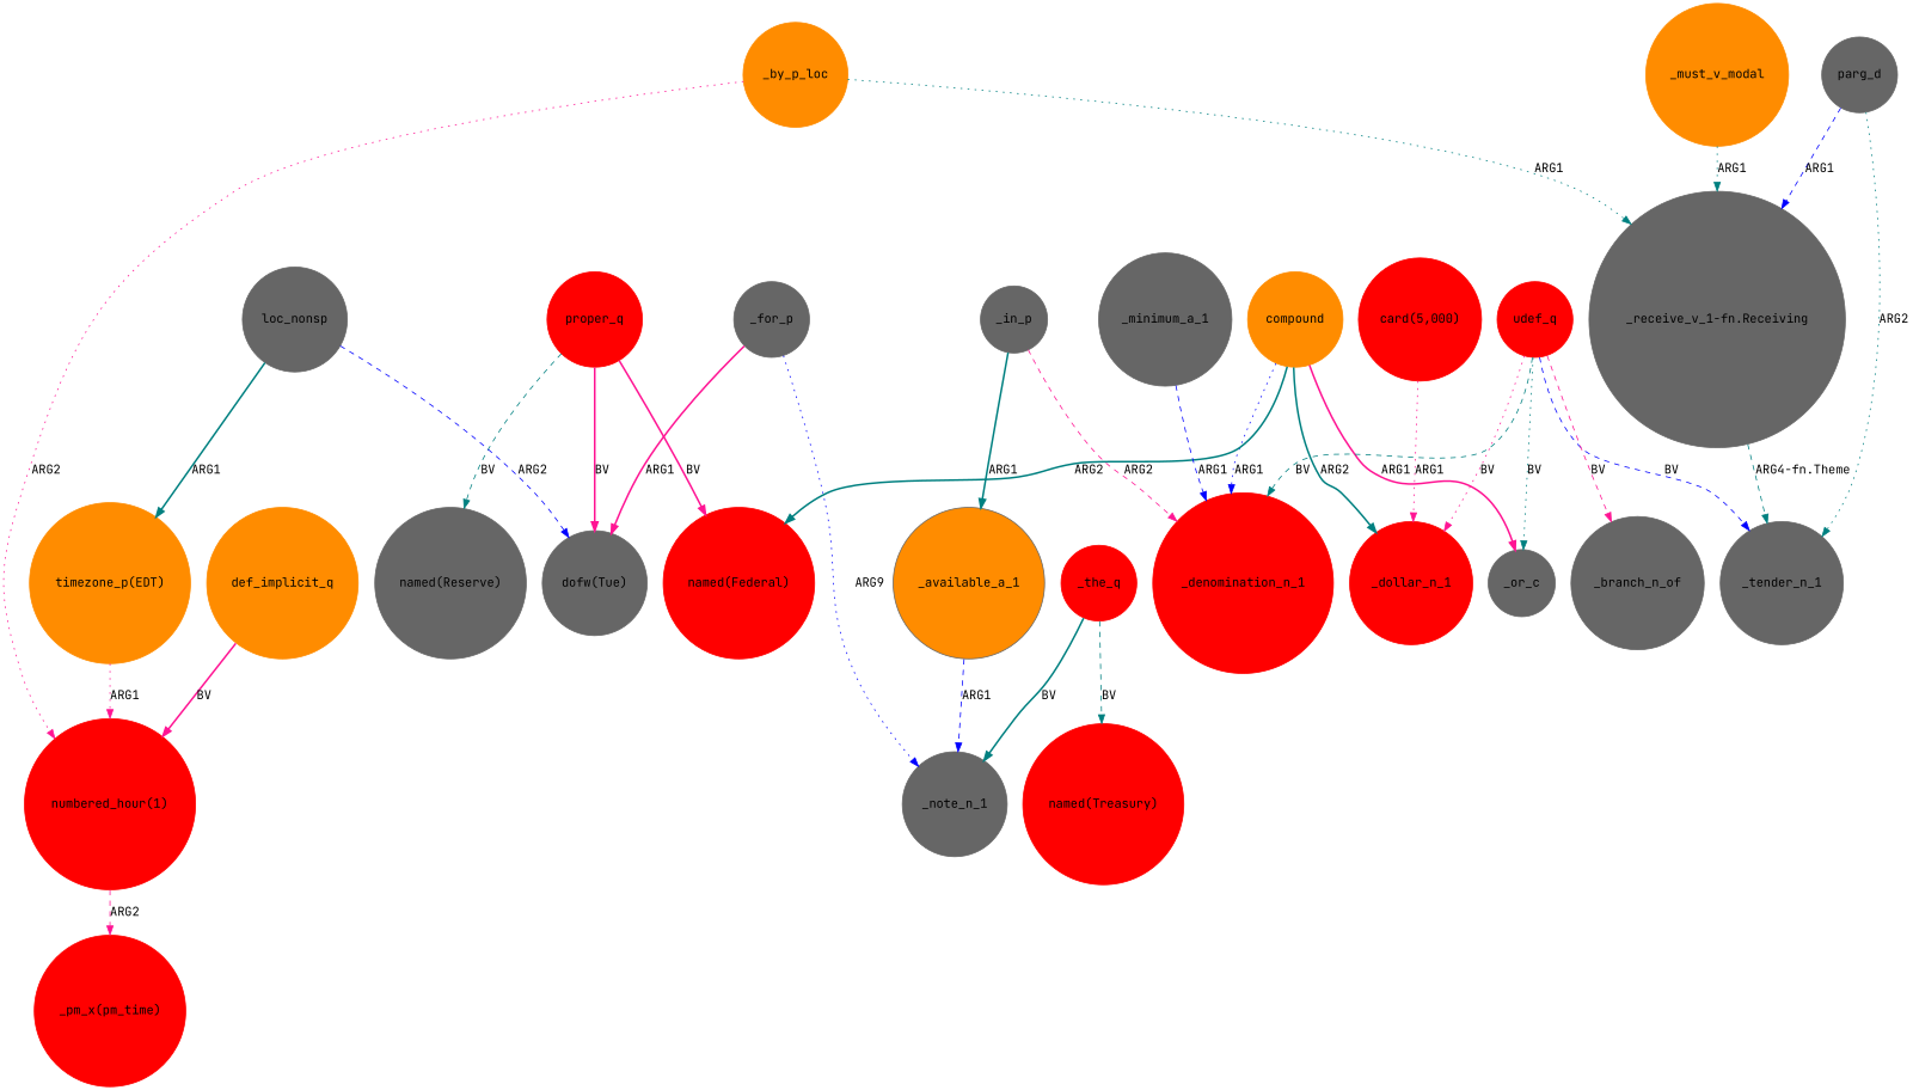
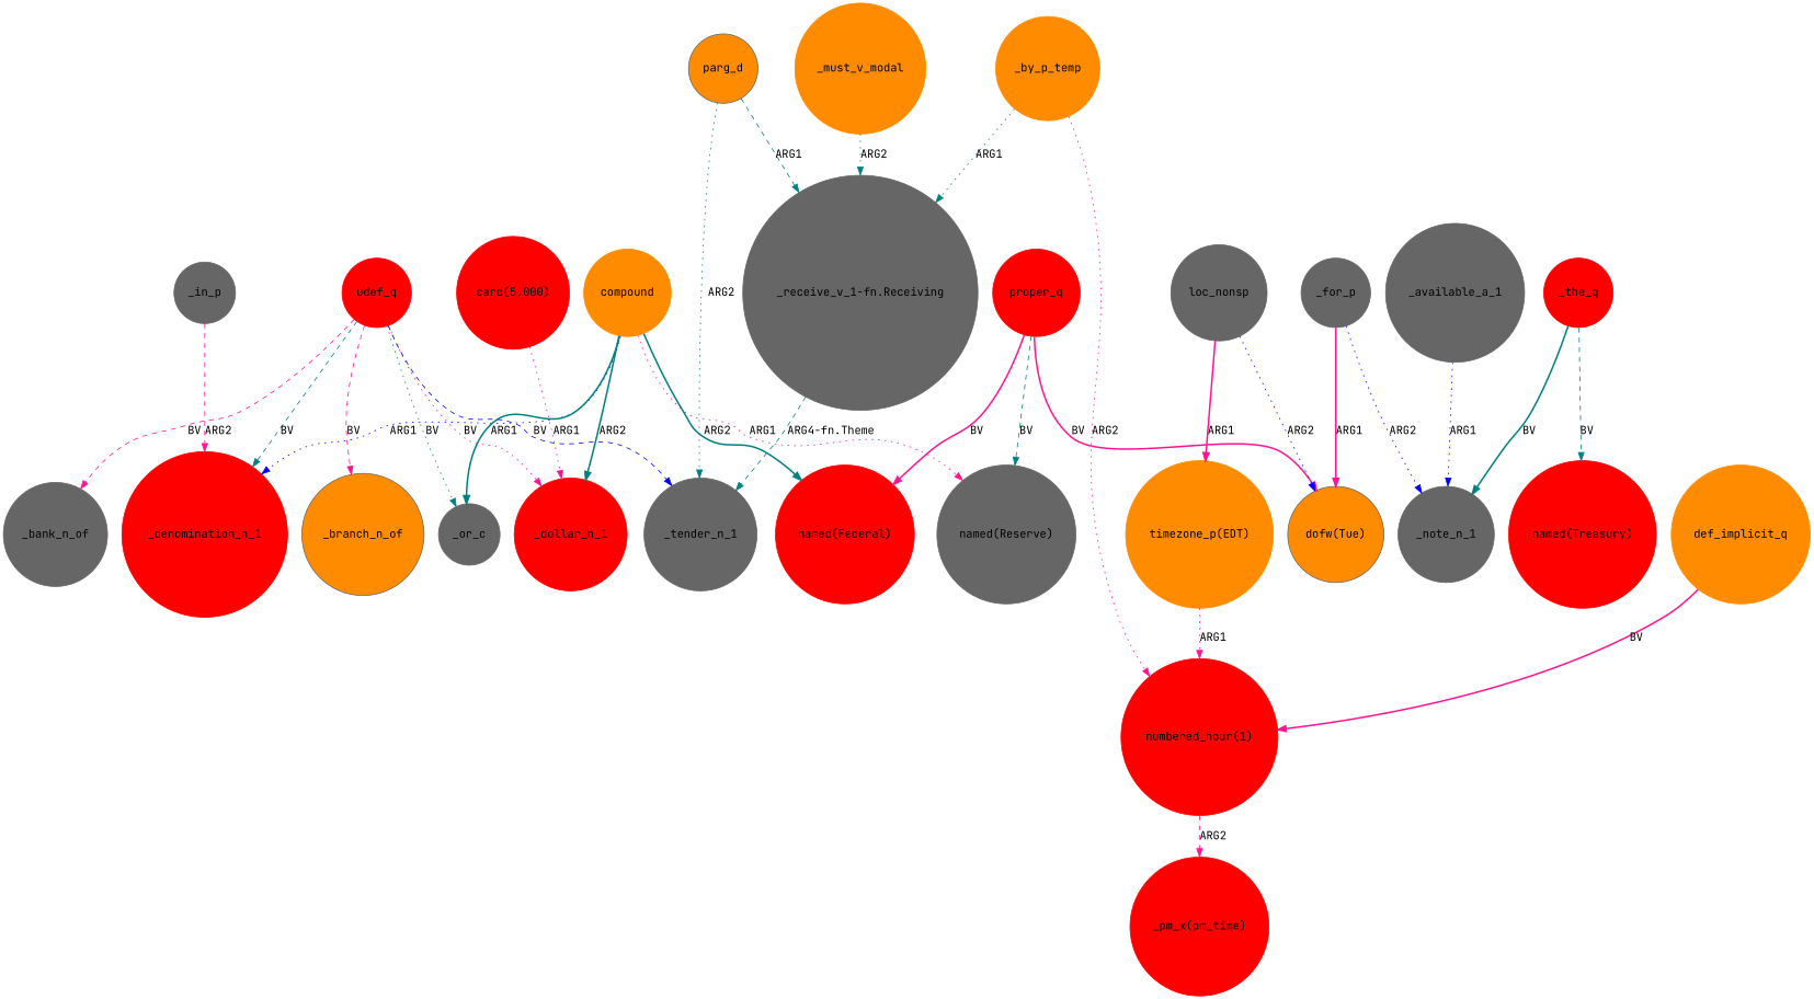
  digraph {
    fontname="JetBrains Mono"
    node [color=gray40 fontname="JetBrains Mono" shape=circle style=filled]
    edge [color=teal fontname="JetBrains Mono" style=dotted]
    compound [color=darkorange]
    _denomination_n_1 [color=red]
    "named(Reserve)"
    _or_c
    "named(Federal)" [color=red]
    _dollar_n_1 [color=red]
    _for_p
    _note_n_1
-   "dofw(Tue)"
+   "dofw(Tue)" [fillcolor=darkorange]
    "numbered_hour(1)" [color=red]
    "_pm_x(pm_time)" [color=red]
    proper_q [color=red]
    _in_p
-   _available_a_1 [fillcolor=darkorange]
+   _available_a_1
    udef_q [color=red]
    _tender_n_1
-   _branch_n_of
-   _minimum_a_1
+   _branch_n_of [fillcolor=darkorange]
+   _bank_n_of
    "timezone_p(EDT)" [color=darkorange]
-   parg_d
+   parg_d [fillcolor=darkorange]
    "_receive_v_1-fn.Receiving"
-   _by_p_temp [color=darkorange label=_by_p_loc]
+   _by_p_temp [color=darkorange]
    "named(Treasury)" [color=red]
    _the_q [color=red]
    _must_v_modal [color=darkorange]
    loc_nonsp
    def_implicit_q [color=darkorange]
    "card(5,000)" [color=red]
    compound -> _denomination_n_1 [color=blue label=ARG1]
-   compound -> _or_c [color=deeppink label=ARG1 style=bold]
+   compound -> "named(Reserve)" [color=deeppink label=ARG1]
+   compound -> _or_c [label=ARG1 style=bold]
    compound -> "named(Federal)" [label=ARG2 style=bold]
    compound -> _dollar_n_1 [label=ARG2 style=bold]
-   _for_p -> _note_n_1 [color=blue label=ARG9]
+   _for_p -> _note_n_1 [color=blue label=ARG2]
    _for_p -> "dofw(Tue)" [color=deeppink label=ARG1 style=bold]
    "numbered_hour(1)" -> "_pm_x(pm_time)" [color=deeppink label=ARG2 style=dashed]
    proper_q -> "named(Reserve)" [label=BV style=dashed]
    proper_q -> "named(Federal)" [color=deeppink label=BV style=bold]
    proper_q -> "dofw(Tue)" [color=deeppink label=BV style=bold]
    _in_p -> _denomination_n_1 [color=deeppink label=ARG2 style=dashed]
-   _in_p -> _available_a_1 [label=ARG1 style=bold]
-   _available_a_1 -> _note_n_1 [color=blue label=ARG1 style=dashed]
+   _available_a_1 -> _note_n_1 [color=blue label=ARG1]
    udef_q -> _denomination_n_1 [label=BV style=dashed]
    udef_q -> _or_c [label=BV]
    udef_q -> _dollar_n_1 [color=deeppink label=BV]
    udef_q -> _tender_n_1 [color=blue label=BV style=dashed]
    udef_q -> _branch_n_of [color=deeppink label=BV style=dashed]
-   _minimum_a_1 -> _denomination_n_1 [color=blue label=ARG1 style=dashed]
+   udef_q -> _bank_n_of [color=deeppink label=BV style=dashed]
    "timezone_p(EDT)" -> "numbered_hour(1)" [color=deeppink label=ARG1]
    parg_d -> _tender_n_1 [label=ARG2]
-   parg_d -> "_receive_v_1-fn.Receiving" [color=blue label=ARG1 style=dashed]
+   parg_d -> "_receive_v_1-fn.Receiving" [label=ARG1 style=dashed]
    "_receive_v_1-fn.Receiving" -> _tender_n_1 [label="ARG4-fn.Theme" style=dashed]
    _by_p_temp -> "numbered_hour(1)" [color=deeppink label=ARG2]
    _by_p_temp -> "_receive_v_1-fn.Receiving" [label=ARG1]
    _the_q -> _note_n_1 [label=BV style=bold]
    _the_q -> "named(Treasury)" [label=BV style=dashed]
-   _must_v_modal -> "_receive_v_1-fn.Receiving" [label=ARG1]
-   loc_nonsp -> "dofw(Tue)" [color=blue label=ARG2 style=dashed]
-   loc_nonsp -> "timezone_p(EDT)" [label=ARG1 style=bold]
+   _must_v_modal -> "_receive_v_1-fn.Receiving" [label=ARG2]
+   loc_nonsp -> "dofw(Tue)" [color=blue label=ARG2]
+   loc_nonsp -> "timezone_p(EDT)" [color=deeppink label=ARG1 style=bold]
    def_implicit_q -> "numbered_hour(1)" [color=deeppink label=BV style=bold]
    "card(5,000)" -> _dollar_n_1 [color=deeppink label=ARG1]
  }
